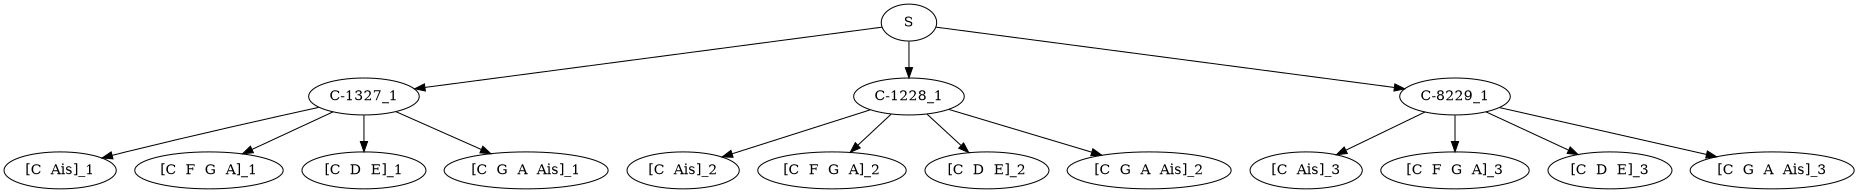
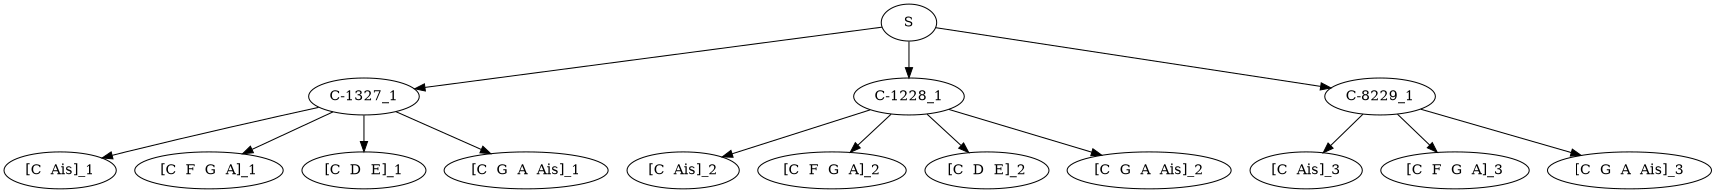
  digraph {
    S
    n2 [label="C-1327_1"]
    "C-1228_1"
    n4 [label="C-8229_1"]
    "[C  Ais]_1"
    "[C  F  G  A]_1"
    "[C  D  E]_1"
    "[C  G  A  Ais]_1"
    "[C  Ais]_2"
    "[C  F  G  A]_2"
    "[C  D  E]_2"
    "[C  G  A  Ais]_2"
    "[C  Ais]_3"
    "[C  F  G  A]_3"
-   "[C  D  E]_3"
    "[C  G  A  Ais]_3"
    subgraph sub_1 {
      rank=min
      S
    }
    subgraph sub_2 {
      rank=same
      n2
      "C-1228_1"
      n4
    }
    subgraph sub_3 {
      rank=same
      "[C  Ais]_1"
      "[C  F  G  A]_1"
      "[C  D  E]_1"
      "[C  G  A  Ais]_1"
      "[C  Ais]_2"
      "[C  F  G  A]_2"
      "[C  D  E]_2"
      "[C  G  A  Ais]_2"
      "[C  Ais]_3"
      "[C  F  G  A]_3"
-     "[C  D  E]_3"
      "[C  G  A  Ais]_3"
    }
    S -> n2
    S -> "C-1228_1"
    S -> n4
    n2 -> "[C  Ais]_1"
    n2 -> "[C  F  G  A]_1"
    n2 -> "[C  D  E]_1"
    n2 -> "[C  G  A  Ais]_1"
    "C-1228_1" -> "[C  Ais]_2"
    "C-1228_1" -> "[C  F  G  A]_2"
    "C-1228_1" -> "[C  D  E]_2"
    "C-1228_1" -> "[C  G  A  Ais]_2"
    n4 -> "[C  Ais]_3"
    n4 -> "[C  F  G  A]_3"
-   n4 -> "[C  D  E]_3"
    n4 -> "[C  G  A  Ais]_3"
  }
